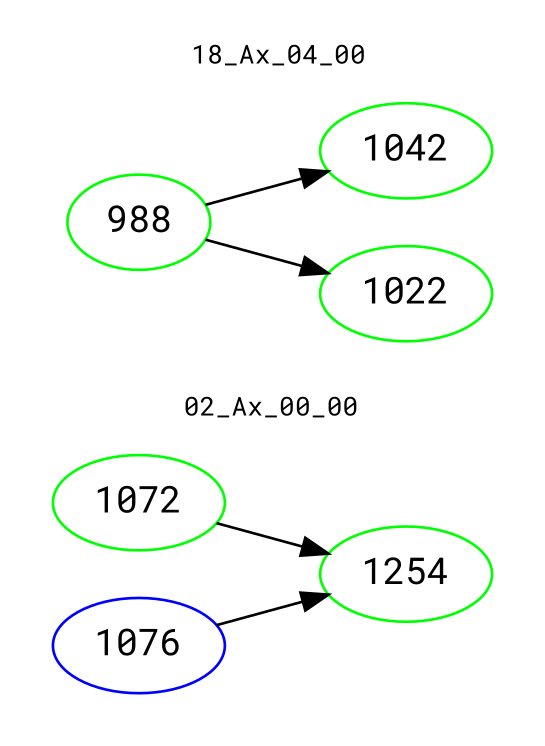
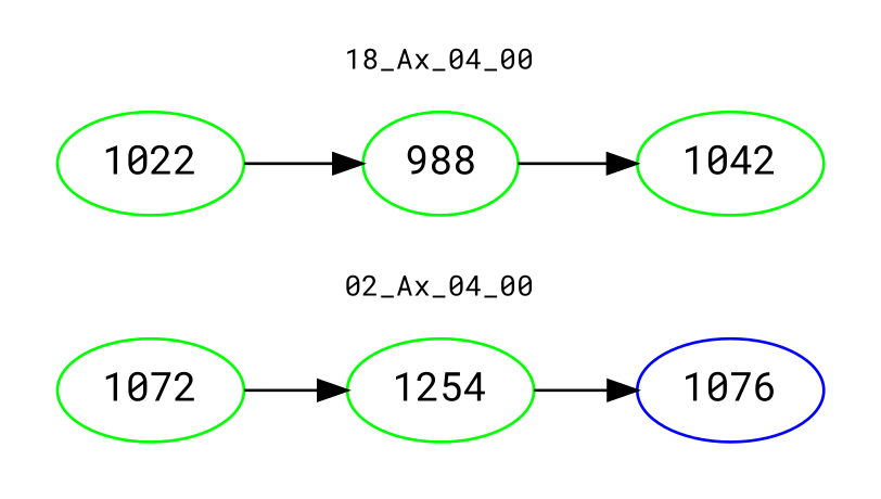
  digraph {
    fontname="Roboto Mono"
    rankdir=LR
    node [color=green fontname="Roboto Mono"]
    edge [color=black fontname="Roboto Mono"]
    n1 [label=1072]
    n2 [label=1254]
    n3 [color=blue label=1076]
    n4 [label=1022]
    n5 [label=988]
    n6 [label=1042]
    subgraph cluster_1 {
      color=white
      fontsize=10
-     label="02_Ax_00_00"
+     label="02_Ax_04_00"
      n1
      n2
      n3
    }
    subgraph cluster_2 {
      color=white
      fontsize=10
      label="18_Ax_04_00"
      n4
      n5
      n6
    }
    n1 -> n2
-   n3 -> n2
-   n5 -> n4
+   n2 -> n3
+   n4 -> n5
    n5 -> n6
  }
